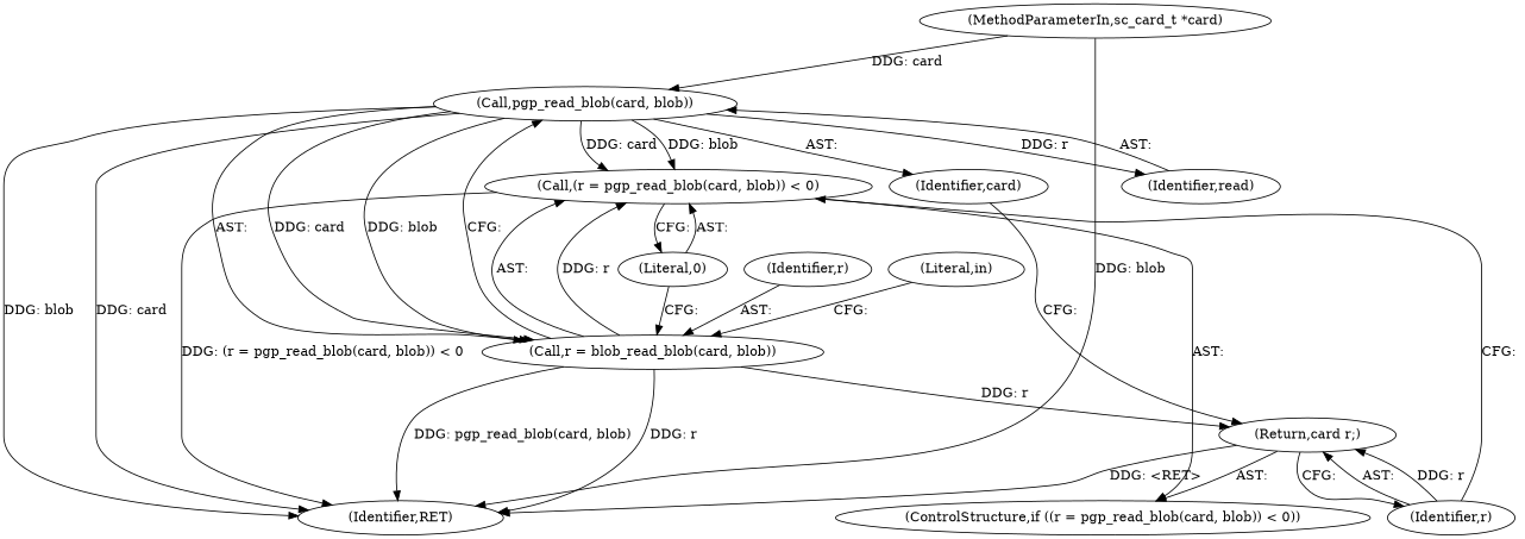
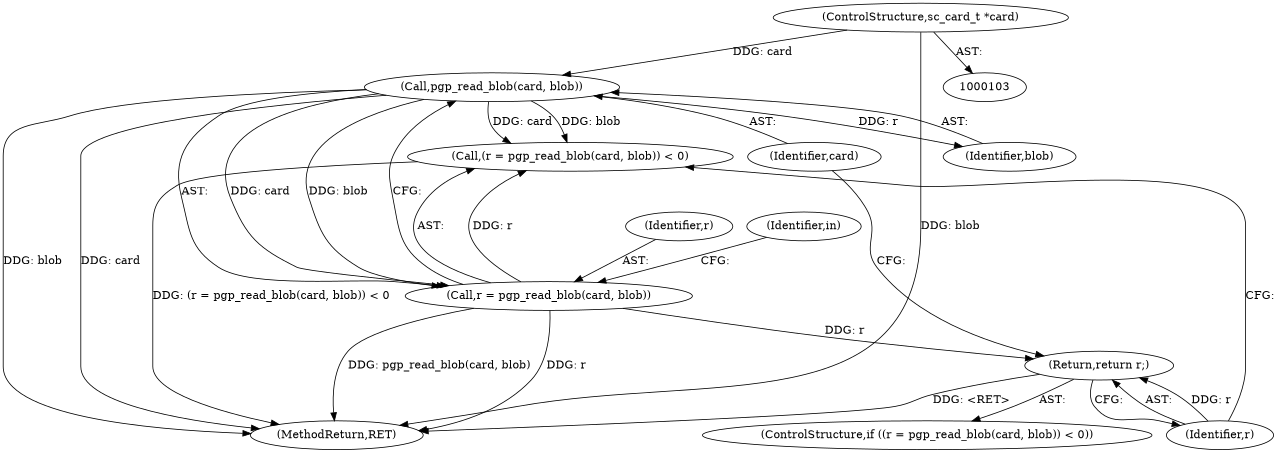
  digraph {
    n1 [label="(Call,pgp_read_blob(card, blob))"]
    n2 [label="(Call,(r = pgp_read_blob(card, blob)) < 0)"]
-   n3 [label="(Call,r = blob_read_blob(card, blob))"]
-   n4 [label="(Identifier,read)"]
-   n5 [label="(Identifier,RET)"]
+   n3 [label="(Call,r = pgp_read_blob(card, blob))"]
+   n4 [label="(Identifier,blob)"]
+   n5 [label="(MethodReturn,RET)"]
    n6 [label="(ControlStructure,if ((r = pgp_read_blob(card, blob)) < 0))"]
-   n7 [label="(Literal,0)"]
-   n8 [label="(Return,card r;)"]
-   n9 [label="(MethodParameterIn,sc_card_t *card)"]
+   n8 [label="(Return,return r;)"]
+   n9 [label="(ControlStructure,sc_card_t *card)"]
+   1000103
    n11 [label="(Identifier,r)"]
    n12 [label="(Identifier,r)"]
-   n13 [label="(Literal,in)"]
+   n13 [label="(Identifier,in)"]
    n14 [label="(Identifier,card)"]
    n1 -> n2 [label="DDG: card"]
    n1 -> n2 [label="DDG: blob"]
    n1 -> n3 [label="AST: "]
    n1 -> n3 [label="DDG: card"]
    n1 -> n3 [label="DDG: blob"]
    n1 -> n4 [label="DDG: r"]
    n1 -> n5 [label="DDG: blob"]
    n1 -> n5 [label="DDG: card"]
    n2 -> n5 [label="DDG: (r = pgp_read_blob(card, blob)) < 0"]
-   n2 -> n6 [label="AST: "]
-   n2 -> n7 [label="CFG: "]
    n3 -> n1 [label="CFG: "]
    n3 -> n2 [label="AST: "]
    n3 -> n2 [label="DDG: r"]
    n3 -> n5 [label="DDG: pgp_read_blob(card, blob)"]
    n3 -> n5 [label="DDG: r"]
    n3 -> n8 [label="DDG: r"]
    n4 -> n1 [label="AST: "]
-   n7 -> n2 [label="AST: "]
-   n7 -> n3 [label="CFG: "]
    n8 -> n5 [label="DDG: <RET>"]
    n8 -> n6 [label="AST: "]
    n8 -> n11 [label="CFG: "]
    n9 -> n1 [label="DDG: card"]
    n9 -> n5 [label="DDG: blob"]
+   n9 -> 1000103 [label="AST: "]
    n11 -> n2 [label="CFG: "]
    n11 -> n8 [label="AST: "]
    n11 -> n8 [label="DDG: r"]
    n12 -> n3 [label="AST: "]
    n13 -> n3 [label="CFG: "]
-   n1 -> n14 [label="AST: "]
+   n14 -> n1 [label="AST: "]
    n14 -> n8 [label="CFG: "]
  }
